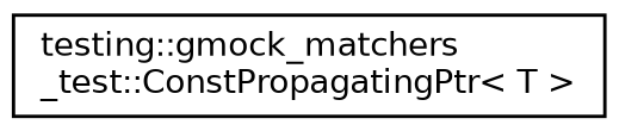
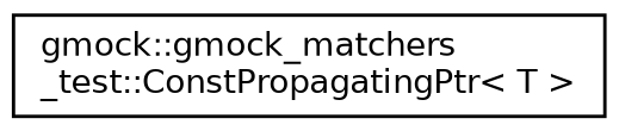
  digraph {
    rankdir=LR
-   n1 [color=black fillcolor=white fontname=Helvetica fontsize=10 height=0.2 label="testing::gmock_matchers\l_test::ConstPropagatingPtr\< T \>" shape=record style=filled width=0.4]
+   n1 [color=black fillcolor=white fontname=Helvetica fontsize=10 height=0.2 label="gmock::gmock_matchers\l_test::ConstPropagatingPtr\< T \>" shape=record style=filled width=0.4]
  }
